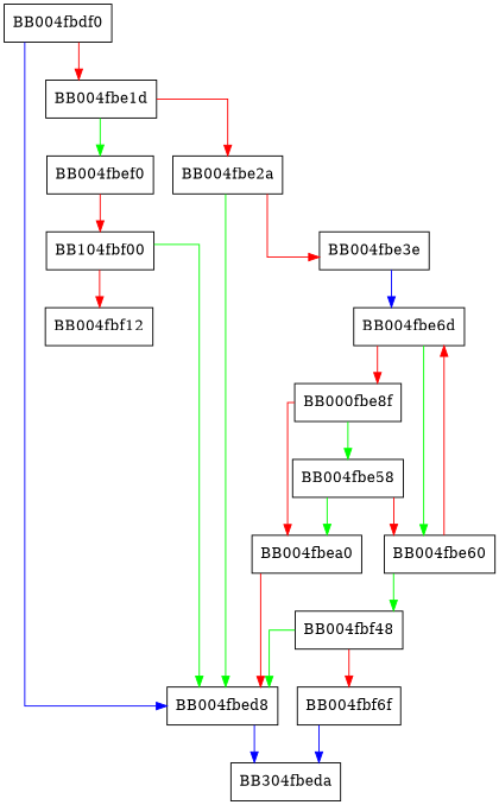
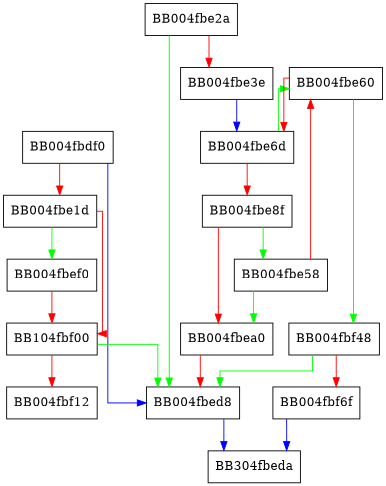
  digraph {
    splines=ortho
    node [shape=box]
    edge [color=red]
    BB004fbdf0
    BB004fbed8
    BB004fbe1d
    n4 [label=BB304fbeda]
    BB004fbef0
    BB004fbe2a
    n7 [label=BB104fbf00]
    BB004fbe3e
    BB004fbf12
    BB004fbe6d
    BB004fbe60
-   BB004fbe8f [label=BB000fbe8f]
+   BB004fbe8f
    BB004fbf48
    BB004fbe58
    BB004fbea0
    BB004fbf6f
    BB004fbdf0 -> BB004fbed8 [color=blue]
    BB004fbdf0 -> BB004fbe1d
    BB004fbed8 -> n4 [color=blue]
    BB004fbe1d -> BB004fbef0 [color=green]
-   BB004fbe1d -> BB004fbe2a
+   BB004fbe1d -> n7
    BB004fbef0 -> n7
    BB004fbe2a -> BB004fbed8 [color=green]
    BB004fbe2a -> BB004fbe3e
    n7 -> BB004fbed8 [color=green]
    n7 -> BB004fbf12
    BB004fbe3e -> BB004fbe6d [color=blue]
    BB004fbe6d -> BB004fbe60 [color=green]
    BB004fbe6d -> BB004fbe8f
    BB004fbe60 -> BB004fbe6d
    BB004fbe60 -> BB004fbf48 [color=green]
    BB004fbe8f -> BB004fbe58 [color=green]
    BB004fbe8f -> BB004fbea0
    BB004fbf48 -> BB004fbed8 [color=green]
    BB004fbf48 -> BB004fbf6f
    BB004fbe58 -> BB004fbe60
    BB004fbe58 -> BB004fbea0 [color=green]
    BB004fbea0 -> BB004fbed8
    BB004fbf6f -> n4 [color=blue]
  }
